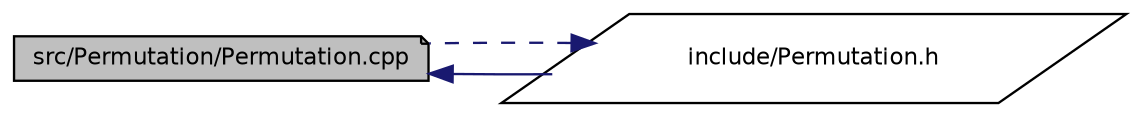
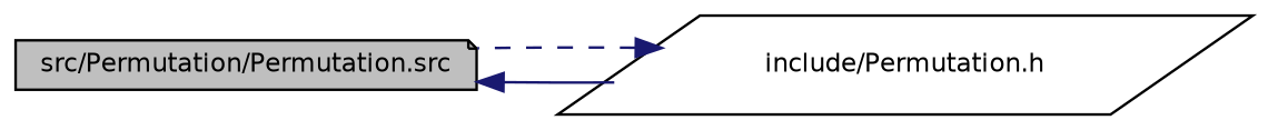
  digraph {
    rankdir=LR
    node [color=black fontname=Helvetica fontsize=10 style=filled]
    edge [color=midnightblue dir=back fontname=Helvetica fontsize=10 labelfontname=Helvetica labelfontsize=10]
-   n1 [fillcolor=grey75 fontcolor=black height=0.2 label="src/Permutation/Permutation.cpp" shape=note width=0.4]
+   n1 [fillcolor=grey75 fontcolor=black height=0.2 label="src/Permutation/Permutation.src" shape=note width=0.4]
    n2 [fillcolor=white height=0.2 label="include/Permutation.h" shape=parallelogram width=0.4]
    n1 -> n2 [style=solid]
    n2 -> n1 [style=dashed]
  }
